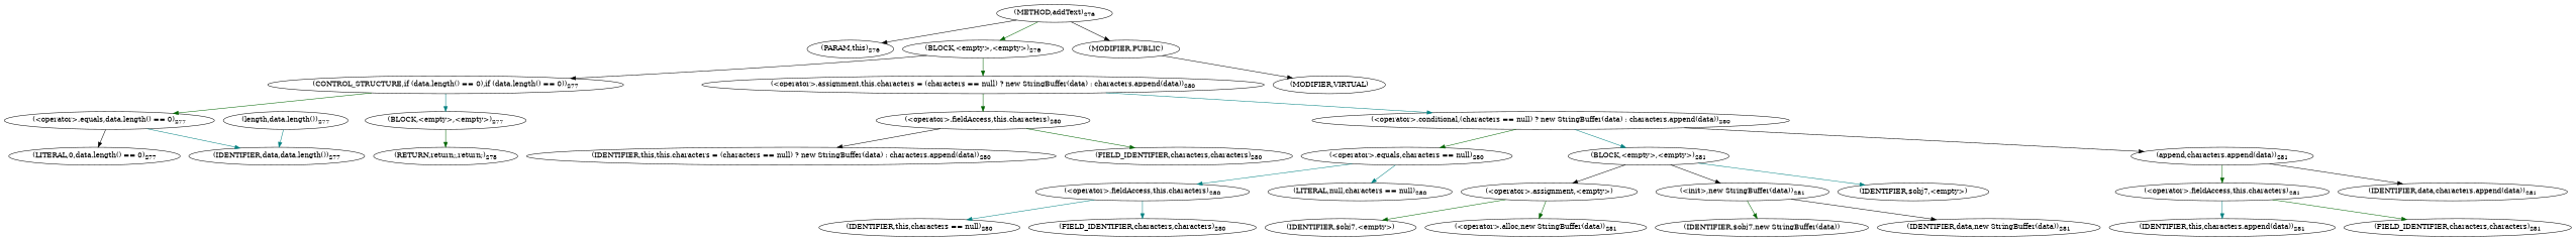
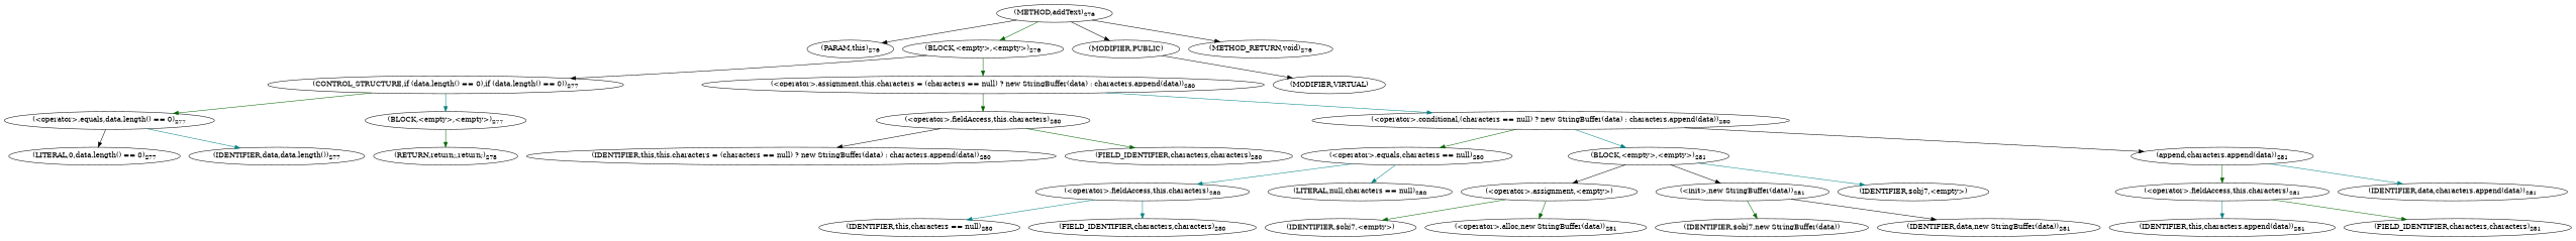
  digraph {
    edge [color=black]
    n1 [label=<(METHOD,addText)<SUB>276</SUB>>]
    n2 [label=<(PARAM,this)<SUB>276</SUB>>]
    n3 [label=<(BLOCK,&lt;empty&gt;,&lt;empty&gt;)<SUB>276</SUB>>]
    n4 [label=<(MODIFIER,PUBLIC)>]
+   n5 [label=<(METHOD_RETURN,void)<SUB>276</SUB>>]
    n6 [label=<(CONTROL_STRUCTURE,if (data.length() == 0),if (data.length() == 0))<SUB>277</SUB>>]
    n7 [label=<(&lt;operator&gt;.assignment,this.characters = (characters == null) ? new StringBuffer(data) : characters.append(data))<SUB>280</SUB>>]
    n8 [label=<(MODIFIER,VIRTUAL)>]
    n9 [label=<(&lt;operator&gt;.equals,data.length() == 0)<SUB>277</SUB>>]
    n10 [label=<(BLOCK,&lt;empty&gt;,&lt;empty&gt;)<SUB>277</SUB>>]
    n11 [label=<(&lt;operator&gt;.fieldAccess,this.characters)<SUB>280</SUB>>]
    n12 [label=<(&lt;operator&gt;.conditional,(characters == null) ? new StringBuffer(data) : characters.append(data))<SUB>280</SUB>>]
    n13 [label=<(LITERAL,0,data.length() == 0)<SUB>277</SUB>>]
    n14 [label=<(IDENTIFIER,data,data.length())<SUB>277</SUB>>]
    n15 [label=<(RETURN,return;,return;)<SUB>278</SUB>>]
-   n16 [label=<(length,data.length())<SUB>277</SUB>>]
    n17 [label=<(IDENTIFIER,this,this.characters = (characters == null) ? new StringBuffer(data) : characters.append(data))<SUB>280</SUB>>]
    n18 [label=<(FIELD_IDENTIFIER,characters,characters)<SUB>280</SUB>>]
    n19 [label=<(&lt;operator&gt;.equals,characters == null)<SUB>280</SUB>>]
    n20 [label=<(BLOCK,&lt;empty&gt;,&lt;empty&gt;)<SUB>281</SUB>>]
    n21 [label=<(append,characters.append(data))<SUB>281</SUB>>]
    n22 [label=<(&lt;operator&gt;.fieldAccess,this.characters)<SUB>280</SUB>>]
    n23 [label=<(LITERAL,null,characters == null)<SUB>280</SUB>>]
    n24 [label=<(&lt;operator&gt;.assignment,&lt;empty&gt;)>]
    n25 [label=<(&lt;init&gt;,new StringBuffer(data))<SUB>281</SUB>>]
    n26 [label=<(IDENTIFIER,$obj7,&lt;empty&gt;)>]
    n27 [label=<(&lt;operator&gt;.fieldAccess,this.characters)<SUB>281</SUB>>]
    n28 [label=<(IDENTIFIER,data,characters.append(data))<SUB>281</SUB>>]
    n29 [label=<(IDENTIFIER,this,characters == null)<SUB>280</SUB>>]
    n30 [label=<(FIELD_IDENTIFIER,characters,characters)<SUB>280</SUB>>]
    n31 [label=<(IDENTIFIER,$obj7,&lt;empty&gt;)>]
    n32 [label=<(&lt;operator&gt;.alloc,new StringBuffer(data))<SUB>281</SUB>>]
    n33 [label=<(IDENTIFIER,$obj7,new StringBuffer(data))>]
    n34 [label=<(IDENTIFIER,data,new StringBuffer(data))<SUB>281</SUB>>]
    n35 [label=<(IDENTIFIER,this,characters.append(data))<SUB>281</SUB>>]
    n36 [label=<(FIELD_IDENTIFIER,characters,characters)<SUB>281</SUB>>]
    n1 -> n2
    n1 -> n3 [color=darkgreen]
    n1 -> n4
+   n1 -> n5
    n3 -> n6
    n3 -> n7 [color=darkgreen]
    n4 -> n8
    n6 -> n9 [color=darkgreen]
    n6 -> n10 [color=teal]
    n7 -> n11 [color=darkgreen]
    n7 -> n12 [color=teal]
    n9 -> n13
    n9 -> n14 [color=teal]
    n10 -> n15 [color=darkgreen]
    n11 -> n17
    n11 -> n18 [color=darkgreen]
    n12 -> n19 [color=darkgreen]
    n12 -> n20 [color=teal]
    n12 -> n21
-   n16 -> n14 [color=teal]
    n19 -> n22 [color=teal]
    n19 -> n23 [color=teal]
    n20 -> n24
    n20 -> n25
    n20 -> n26 [color=teal]
    n21 -> n27 [color=darkgreen]
-   n21 -> n28
+   n21 -> n28 [color=teal]
    n22 -> n29 [color=teal]
    n22 -> n30 [color=teal]
    n24 -> n31 [color=darkgreen]
    n24 -> n32 [color=darkgreen]
    n25 -> n33 [color=darkgreen]
    n25 -> n34
    n27 -> n35 [color=teal]
    n27 -> n36 [color=darkgreen]
  }
